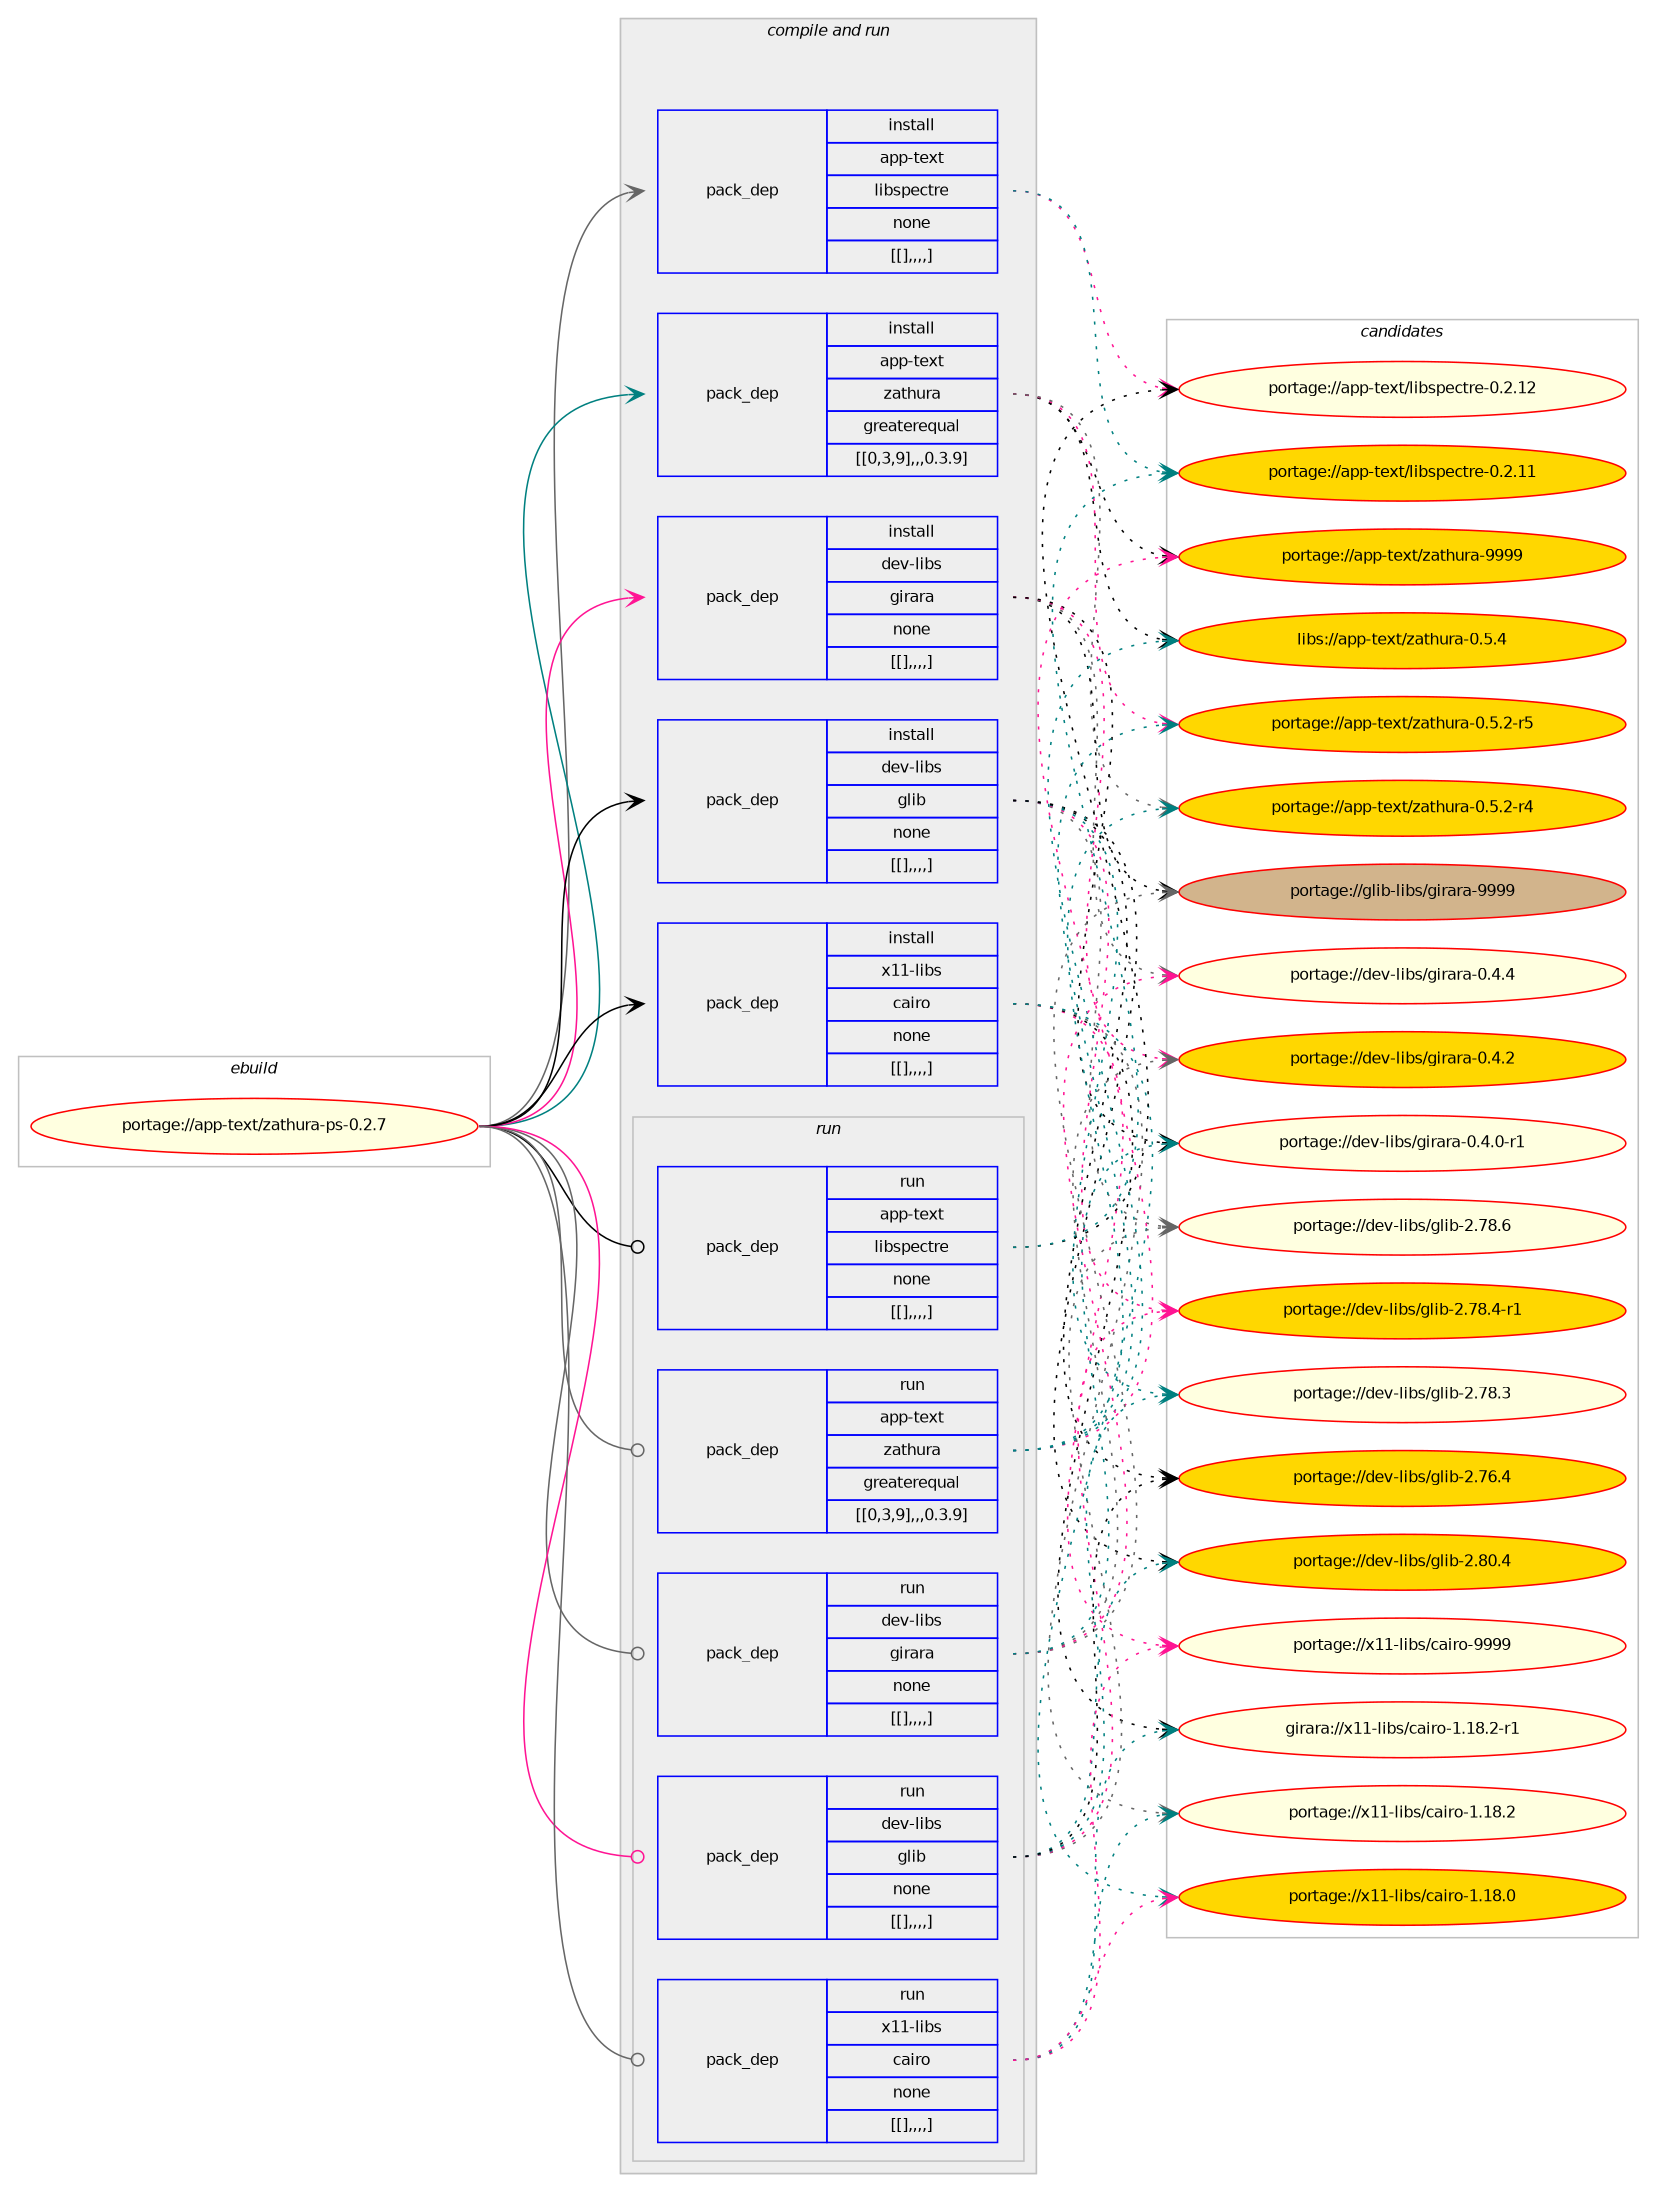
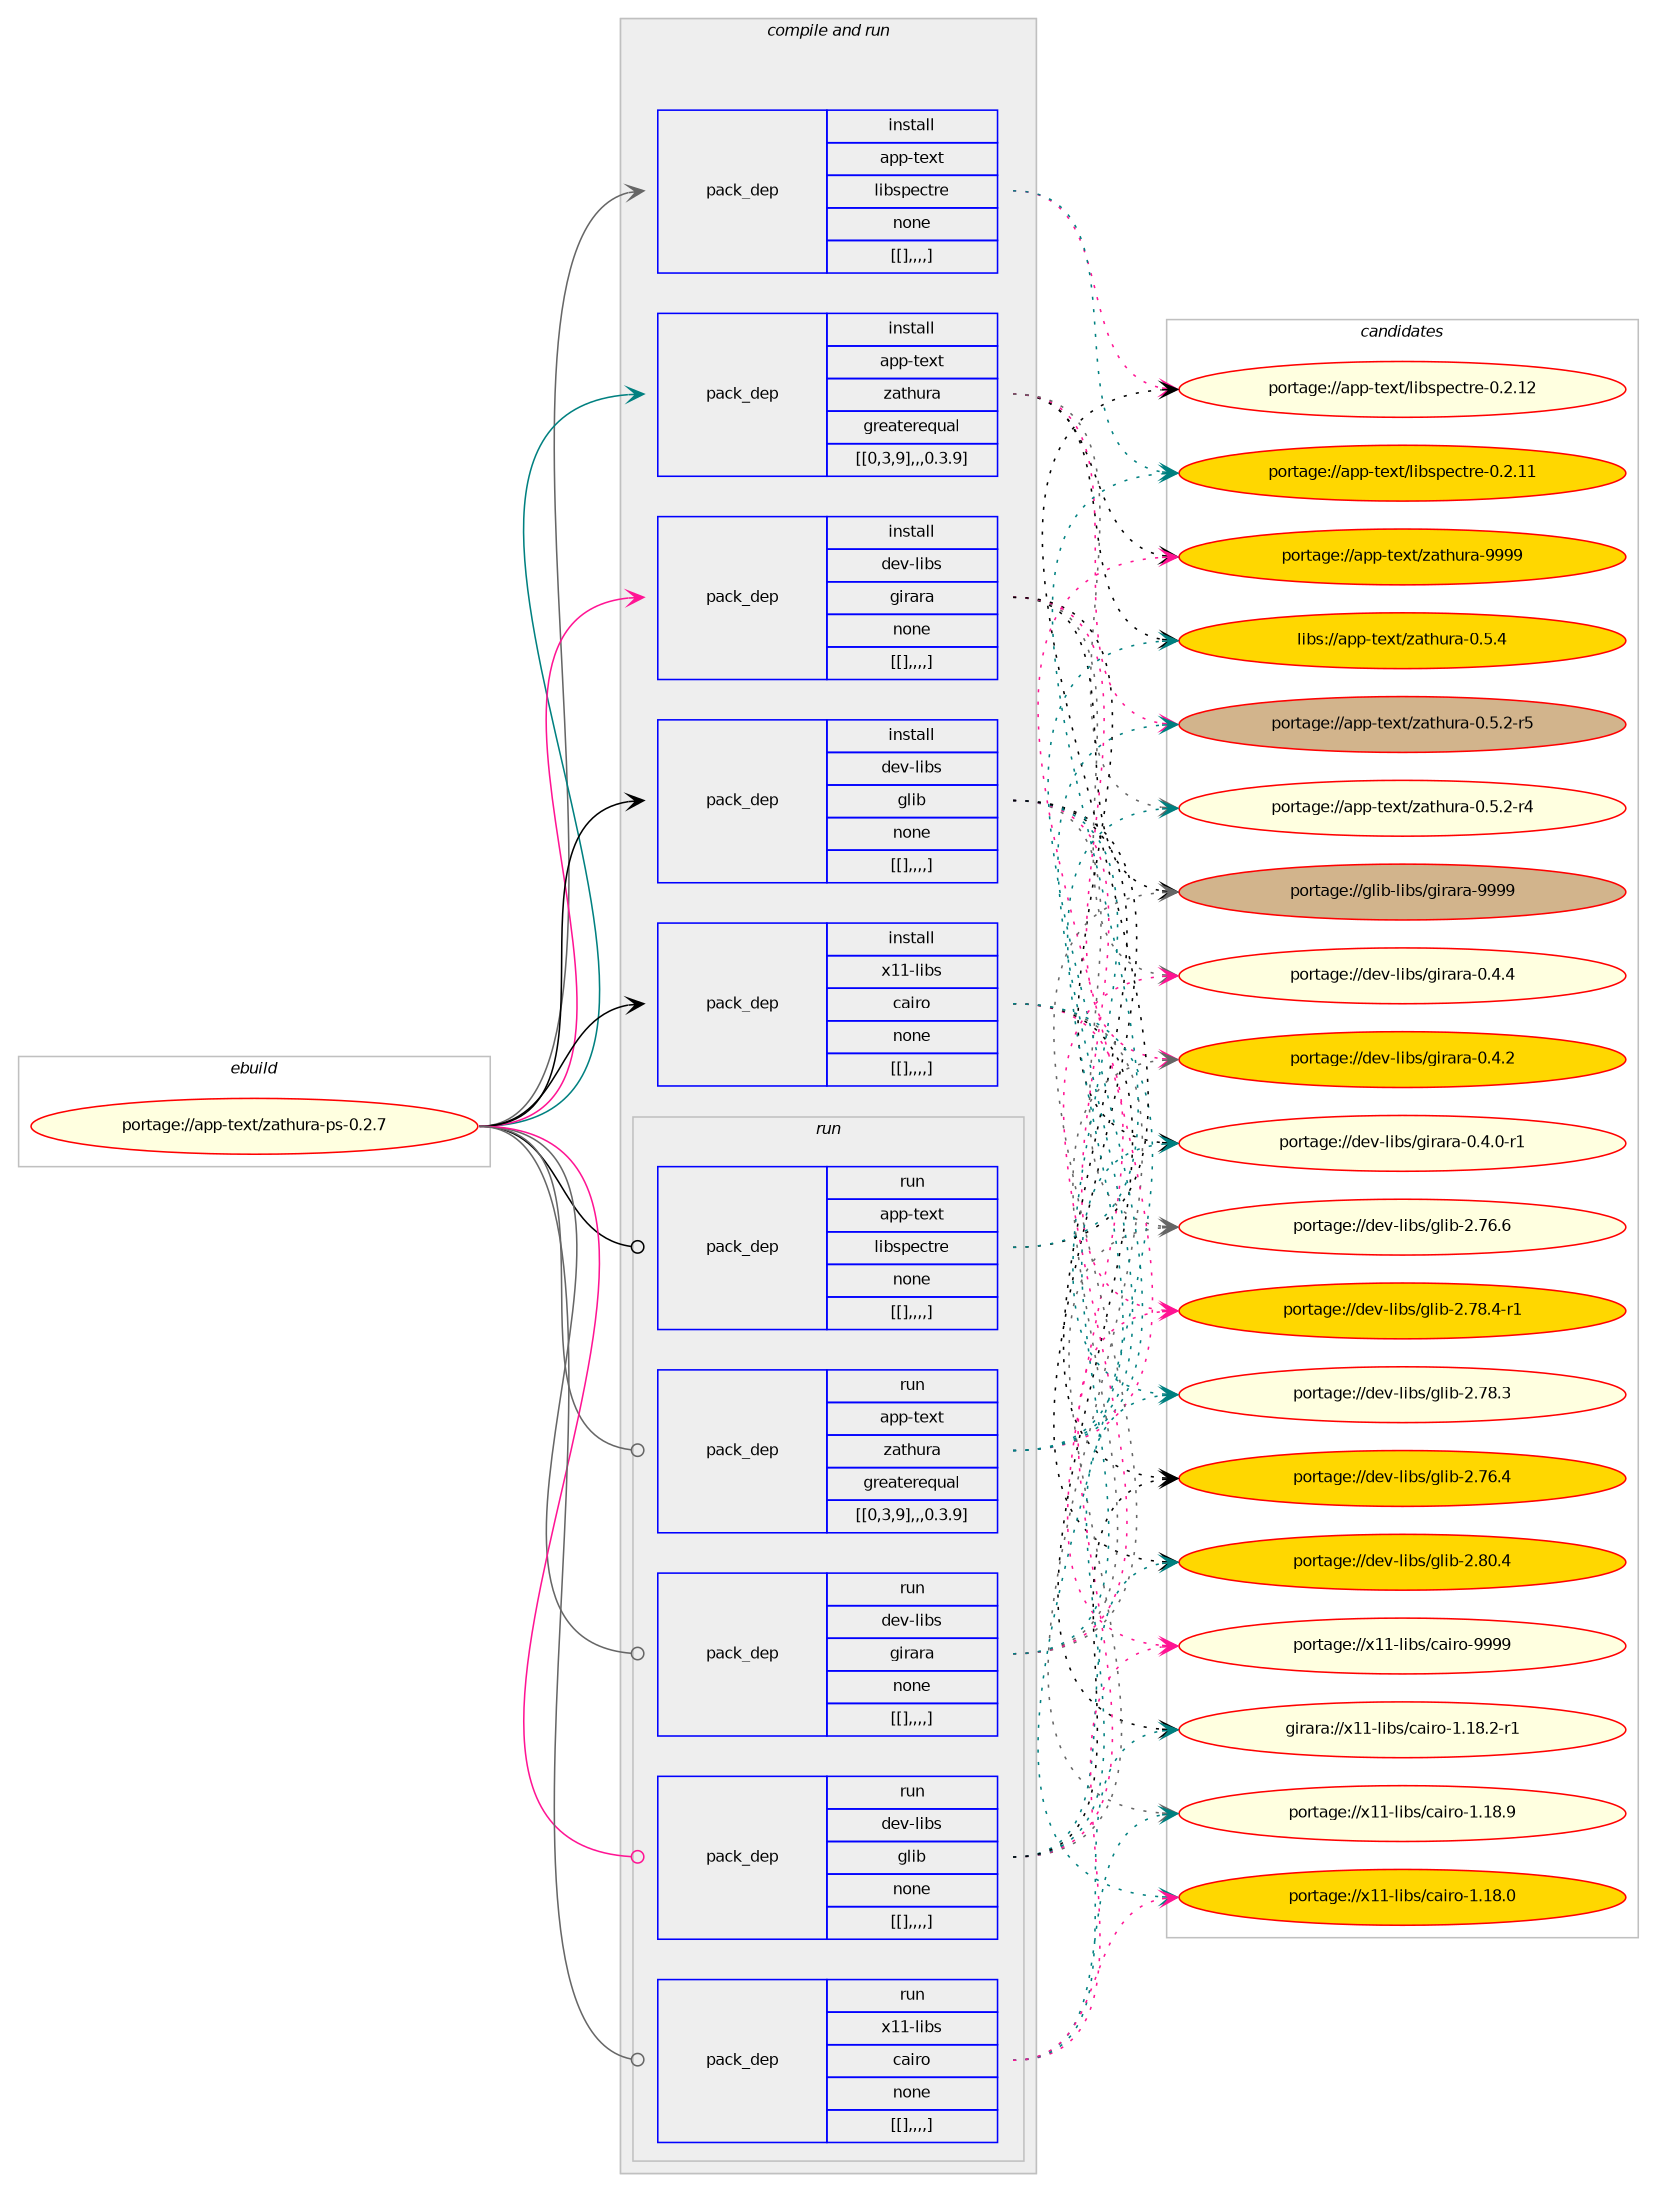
  digraph {
    compound=true
    concentrate=true
    fontname=Helvetica
    fontsize=10
    newrank=true
    rankdir=LR
    ranksep=1.5
    node [color=red fontname=Helvetica fontsize=10 style=filled]
    edge [arrowhead=vee color=teal headport=w style=dotted tailport=e weight=100]
    n1 [fillcolor=lightyellow label="portage://app-text/zathura-ps-0.2.7" width=4]
    n2 [color=blue label=<<TABLE BORDER="0" CELLBORDER="1" CELLSPACING="0" CELLPADDING="4" WIDTH="220"><TR><TD ROWSPAN="6" CELLPADDING="30">pack_dep</TD></TR><TR><TD WIDTH="110">install</TD></TR><TR><TD>app-text</TD></TR><TR><TD>libspectre</TD></TR><TR><TD>none</TD></TR><TR><TD>[[],,,,]</TD></TR></TABLE>> shape=none style=""]
    n3 [color=blue label=<<TABLE BORDER="0" CELLBORDER="1" CELLSPACING="0" CELLPADDING="4" WIDTH="220"><TR><TD ROWSPAN="6" CELLPADDING="30">pack_dep</TD></TR><TR><TD WIDTH="110">install</TD></TR><TR><TD>app-text</TD></TR><TR><TD>zathura</TD></TR><TR><TD>greaterequal</TD></TR><TR><TD>[[0,3,9],,,0.3.9]</TD></TR></TABLE>> shape=none style=""]
    n4 [color=blue label=<<TABLE BORDER="0" CELLBORDER="1" CELLSPACING="0" CELLPADDING="4" WIDTH="220"><TR><TD ROWSPAN="6" CELLPADDING="30">pack_dep</TD></TR><TR><TD WIDTH="110">install</TD></TR><TR><TD>dev-libs</TD></TR><TR><TD>girara</TD></TR><TR><TD>none</TD></TR><TR><TD>[[],,,,]</TD></TR></TABLE>> shape=none style=""]
    n5 [color=blue label=<<TABLE BORDER="0" CELLBORDER="1" CELLSPACING="0" CELLPADDING="4" WIDTH="220"><TR><TD ROWSPAN="6" CELLPADDING="30">pack_dep</TD></TR><TR><TD WIDTH="110">install</TD></TR><TR><TD>dev-libs</TD></TR><TR><TD>glib</TD></TR><TR><TD>none</TD></TR><TR><TD>[[],,,,]</TD></TR></TABLE>> shape=none style=""]
    n6 [color=blue label=<<TABLE BORDER="0" CELLBORDER="1" CELLSPACING="0" CELLPADDING="4" WIDTH="220"><TR><TD ROWSPAN="6" CELLPADDING="30">pack_dep</TD></TR><TR><TD WIDTH="110">install</TD></TR><TR><TD>x11-libs</TD></TR><TR><TD>cairo</TD></TR><TR><TD>none</TD></TR><TR><TD>[[],,,,]</TD></TR></TABLE>> shape=none style=""]
    n7 [color=blue label=<<TABLE BORDER="0" CELLBORDER="1" CELLSPACING="0" CELLPADDING="4" WIDTH="220"><TR><TD ROWSPAN="6" CELLPADDING="30">pack_dep</TD></TR><TR><TD WIDTH="110">run</TD></TR><TR><TD>app-text</TD></TR><TR><TD>libspectre</TD></TR><TR><TD>none</TD></TR><TR><TD>[[],,,,]</TD></TR></TABLE>> shape=none style=""]
    n8 [color=blue label=<<TABLE BORDER="0" CELLBORDER="1" CELLSPACING="0" CELLPADDING="4" WIDTH="220"><TR><TD ROWSPAN="6" CELLPADDING="30">pack_dep</TD></TR><TR><TD WIDTH="110">run</TD></TR><TR><TD>app-text</TD></TR><TR><TD>zathura</TD></TR><TR><TD>greaterequal</TD></TR><TR><TD>[[0,3,9],,,0.3.9]</TD></TR></TABLE>> shape=none style=""]
    n9 [color=blue label=<<TABLE BORDER="0" CELLBORDER="1" CELLSPACING="0" CELLPADDING="4" WIDTH="220"><TR><TD ROWSPAN="6" CELLPADDING="30">pack_dep</TD></TR><TR><TD WIDTH="110">run</TD></TR><TR><TD>dev-libs</TD></TR><TR><TD>girara</TD></TR><TR><TD>none</TD></TR><TR><TD>[[],,,,]</TD></TR></TABLE>> shape=none style=""]
    n10 [color=blue label=<<TABLE BORDER="0" CELLBORDER="1" CELLSPACING="0" CELLPADDING="4" WIDTH="220"><TR><TD ROWSPAN="6" CELLPADDING="30">pack_dep</TD></TR><TR><TD WIDTH="110">run</TD></TR><TR><TD>dev-libs</TD></TR><TR><TD>glib</TD></TR><TR><TD>none</TD></TR><TR><TD>[[],,,,]</TD></TR></TABLE>> shape=none style=""]
    n11 [color=blue label=<<TABLE BORDER="0" CELLBORDER="1" CELLSPACING="0" CELLPADDING="4" WIDTH="220"><TR><TD ROWSPAN="6" CELLPADDING="30">pack_dep</TD></TR><TR><TD WIDTH="110">run</TD></TR><TR><TD>x11-libs</TD></TR><TR><TD>cairo</TD></TR><TR><TD>none</TD></TR><TR><TD>[[],,,,]</TD></TR></TABLE>> shape=none style=""]
    n12 [fillcolor=lightyellow label="portage://app-text/libspectre-0.2.12" width=4]
    n13 [fillcolor=gold label="portage://app-text/libspectre-0.2.11" width=4]
    n14 [fillcolor=gold label="portage://app-text/zathura-9999" width=4]
    n15 [fillcolor=gold label="libs://app-text/zathura-0.5.4" width=4]
-   n16 [fillcolor=gold label="portage://app-text/zathura-0.5.2-r5" width=4]
-   n17 [fillcolor=gold label="portage://app-text/zathura-0.5.2-r4" width=4]
+   n16 [fillcolor=tan label="portage://app-text/zathura-0.5.2-r5" width=4]
+   n17 [fillcolor=lightyellow label="portage://app-text/zathura-0.5.2-r4" width=4]
    n18 [fillcolor=tan label="portage://glib-libs/girara-9999" width=4]
    n19 [fillcolor=lightyellow label="portage://dev-libs/girara-0.4.4" width=4]
    n20 [fillcolor=gold label="portage://dev-libs/girara-0.4.2" width=4]
    n21 [fillcolor=lightyellow label="portage://dev-libs/girara-0.4.0-r1" width=4]
    n22 [fillcolor=gold label="portage://dev-libs/glib-2.80.4" width=4]
-   n23 [fillcolor=lightyellow label="portage://dev-libs/glib-2.78.6" width=4]
+   n23 [fillcolor=lightyellow label="portage://dev-libs/glib-2.76.6" width=4]
    n24 [fillcolor=gold label="portage://dev-libs/glib-2.78.4-r1" width=4]
    n25 [fillcolor=lightyellow label="portage://dev-libs/glib-2.78.3" width=4]
    n26 [fillcolor=gold label="portage://dev-libs/glib-2.76.4" width=4]
    n27 [fillcolor=lightyellow label="portage://x11-libs/cairo-9999" width=4]
    n28 [fillcolor=lightyellow label="girara://x11-libs/cairo-1.18.2-r1" width=4]
-   n29 [fillcolor=lightyellow label="portage://x11-libs/cairo-1.18.2" width=4]
+   n29 [fillcolor=lightyellow label="portage://x11-libs/cairo-1.18.9" width=4]
    n30 [fillcolor=gold label="portage://x11-libs/cairo-1.18.0" width=4]
    subgraph cluster_1 {
      color=gray
      label=<<i>ebuild</i>>
      n1
    }
    subgraph cluster_2 {
      color=gray
      label=<<i>dependencies</i>>
      subgraph cluster_3 {
        color=gray
        fillcolor="#eeeeee"
        label=<<i>compile</i>>
        style=filled
        subgraph sub_4 {
          color=gray
          fillcolor="#eeeeee"
          label=<<i>compile</i>>
          style=filled
          n2
        }
        subgraph sub_5 {
          color=gray
          fillcolor="#eeeeee"
          label=<<i>compile</i>>
          style=filled
          n3
        }
        subgraph sub_6 {
          color=gray
          fillcolor="#eeeeee"
          label=<<i>compile</i>>
          style=filled
          n4
        }
        subgraph sub_7 {
          color=gray
          fillcolor="#eeeeee"
          label=<<i>compile</i>>
          style=filled
          n5
        }
        subgraph sub_8 {
          color=gray
          fillcolor="#eeeeee"
          label=<<i>compile</i>>
          style=filled
          n6
        }
      }
      subgraph cluster_9 {
        color=gray
        fillcolor="#eeeeee"
        label=<<i>compile and run</i>>
        style=filled
      }
      subgraph cluster_10 {
        color=gray
        fillcolor="#eeeeee"
        label=<<i>run</i>>
        style=filled
        subgraph sub_11 {
          color=gray
          fillcolor="#eeeeee"
          label=<<i>run</i>>
          style=filled
          n7
        }
        subgraph sub_12 {
          color=gray
          fillcolor="#eeeeee"
          label=<<i>run</i>>
          style=filled
          n8
        }
        subgraph sub_13 {
          color=gray
          fillcolor="#eeeeee"
          label=<<i>run</i>>
          style=filled
          n9
        }
        subgraph sub_14 {
          color=gray
          fillcolor="#eeeeee"
          label=<<i>run</i>>
          style=filled
          n10
        }
        subgraph sub_15 {
          color=gray
          fillcolor="#eeeeee"
          label=<<i>run</i>>
          style=filled
          n11
        }
      }
    }
    subgraph cluster_16 {
      color=gray
      label=<<i>candidates</i>>
      rank=same
      subgraph sub_17 {
        color=black
        label=<<i>candidates</i>>
        nodesep=1
        rank=same
        n12
        n13
      }
      subgraph sub_18 {
        color=black
        label=<<i>candidates</i>>
        nodesep=1
        rank=same
        n14
        n15
        n16
        n17
      }
      subgraph sub_19 {
        color=black
        label=<<i>candidates</i>>
        nodesep=1
        rank=same
        n18
        n19
        n20
        n21
      }
      subgraph sub_20 {
        color=black
        label=<<i>candidates</i>>
        nodesep=1
        rank=same
        n22
        n23
        n24
        n25
        n26
      }
      subgraph sub_21 {
        color=black
        label=<<i>candidates</i>>
        nodesep=1
        rank=same
        n27
        n28
        n29
        n30
      }
      subgraph sub_22 {
        color=black
        label=<<i>candidates</i>>
        nodesep=1
        rank=same
        n12
        n13
      }
      subgraph sub_23 {
        color=black
        label=<<i>candidates</i>>
        nodesep=1
        rank=same
        n14
        n15
        n16
        n17
      }
      subgraph sub_24 {
        color=black
        label=<<i>candidates</i>>
        nodesep=1
        rank=same
        n18
        n19
        n20
        n21
      }
      subgraph sub_25 {
        color=black
        label=<<i>candidates</i>>
        nodesep=1
        rank=same
        n22
        n23
        n24
        n25
        n26
      }
      subgraph sub_26 {
        color=black
        label=<<i>candidates</i>>
        nodesep=1
        rank=same
        n27
        n28
        n29
        n30
      }
    }
    n1 -> n2 [color=gray40 style=solid weight=20]
    n1 -> n3 [style=solid weight=20]
    n1 -> n4 [color=deeppink style=solid weight=20]
    n1 -> n5 [color=black style=solid weight=20]
    n1 -> n6 [color=black style=solid weight=20]
    n1 -> n7 [arrowhead=odot color=black style=solid weight=20]
    n1 -> n8 [arrowhead=odot color=gray40 style=solid weight=20]
    n1 -> n9 [arrowhead=odot color=gray40 style=solid weight=20]
    n1 -> n10 [arrowhead=odot color=deeppink style=solid weight=20]
    n1 -> n11 [arrowhead=odot color=gray40 style=solid weight=20]
    n2 -> n12 [color=deeppink]
    n2 -> n13
    n3 -> n14 [color=black]
    n3 -> n15 [color=black]
    n3 -> n16 [color=deeppink]
    n3 -> n17 [color=gray40]
    n4 -> n18 [color=black]
    n4 -> n19 [color=gray40]
    n4 -> n20 [color=deeppink]
    n4 -> n21 [color=black]
    n5 -> n22 [color=black]
    n5 -> n23 [color=gray40]
    n5 -> n24 [color=deeppink]
    n5 -> n25
    n5 -> n26 [color=black]
    n6 -> n27 [color=deeppink]
    n6 -> n28 [color=black]
    n6 -> n29 [color=gray40]
    n6 -> n30
    n7 -> n12 [color=black]
    n7 -> n13
    n8 -> n14 [color=deeppink]
    n8 -> n15
    n8 -> n16
    n8 -> n17
    n9 -> n18 [color=gray40]
    n9 -> n19 [color=deeppink]
    n9 -> n20 [color=gray40]
    n9 -> n21
    n10 -> n22
    n10 -> n23 [color=gray40]
    n10 -> n24 [color=deeppink]
    n10 -> n25
    n10 -> n26 [color=black]
    n11 -> n27 [color=deeppink]
    n11 -> n28
    n11 -> n29
    n11 -> n30 [color=deeppink]
  }
